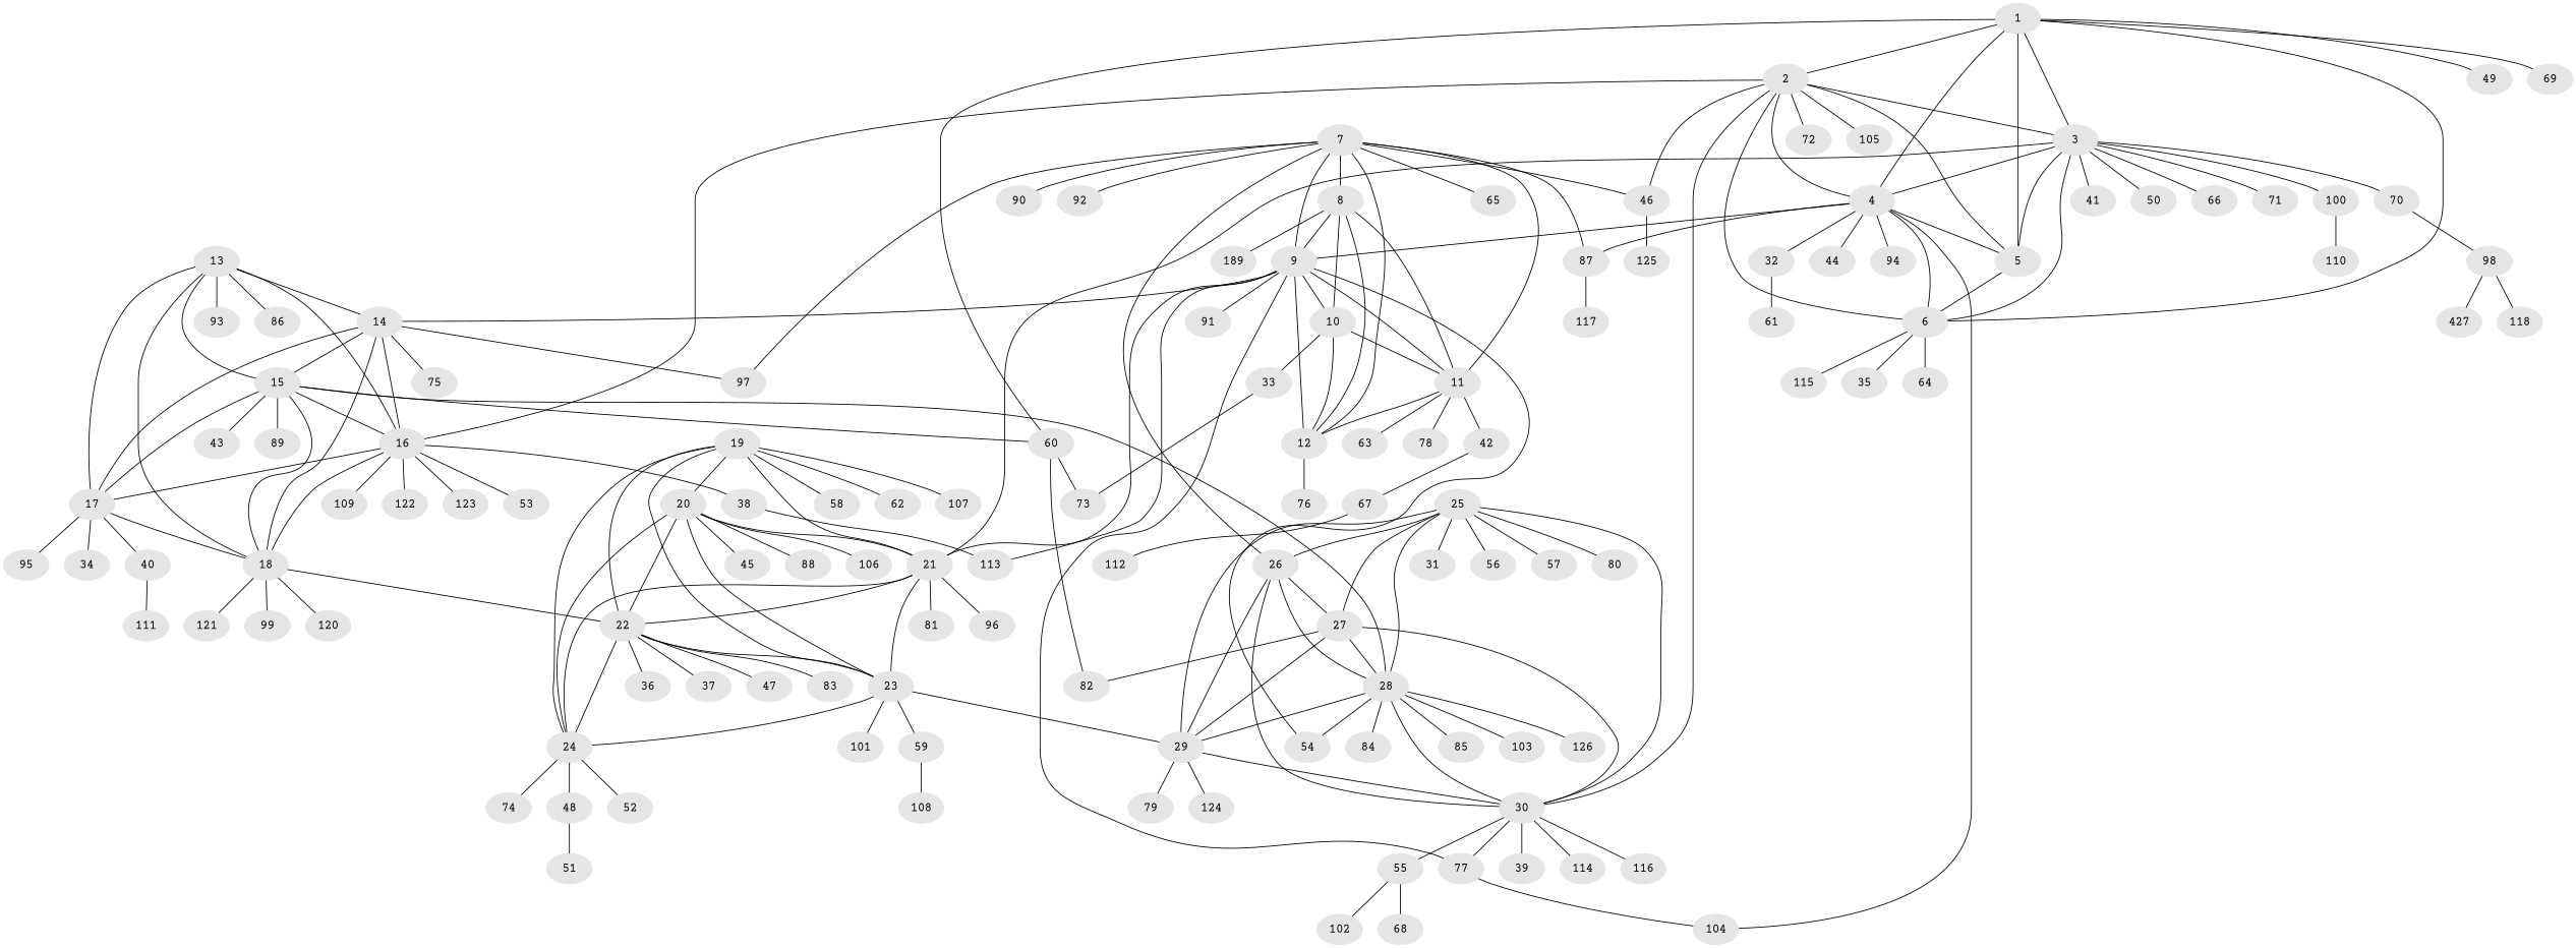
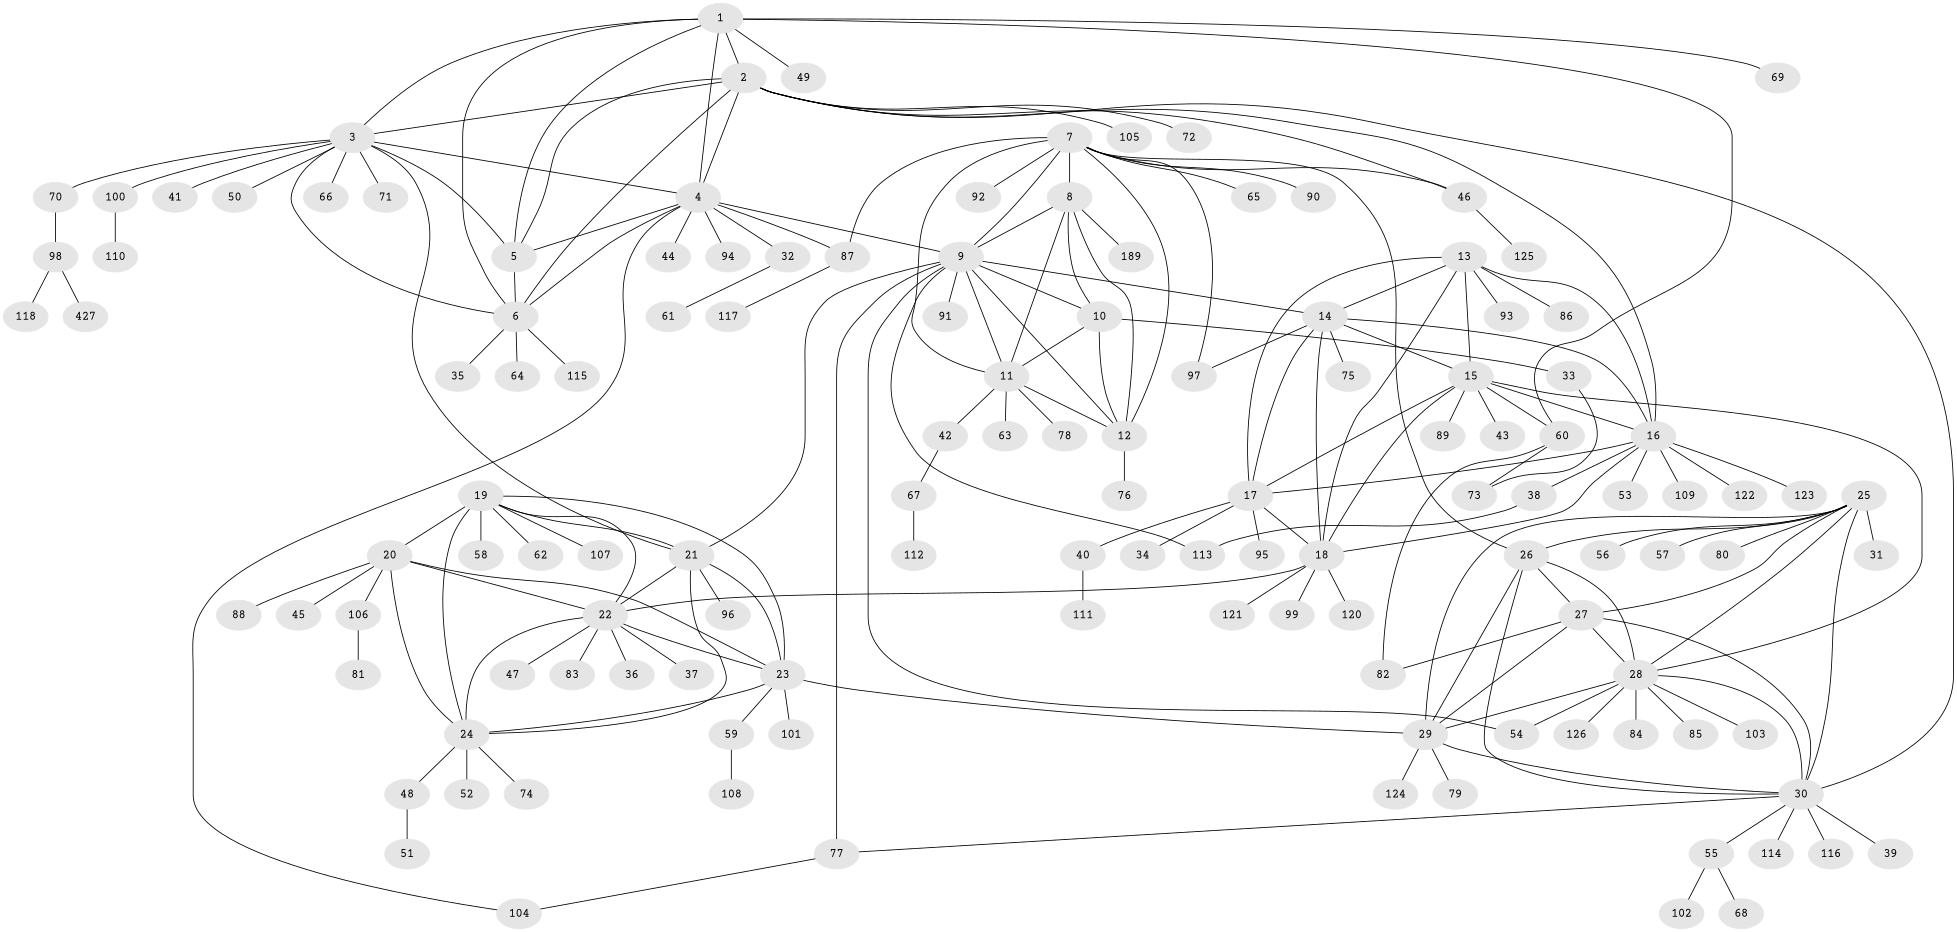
  graph {
    fontname="Courier Prime"
    node [color=gray90 fontname="Courier Prime" style=filled]
    edge [fontname="Courier Prime"]
    1
    2
    3
    4
    5
    6
    49
    60
    69
    16
    30
    46
    72
    105
    21
    41
    50
    66
    70
    71
    100
    9
    32
    44
    87
    94
    104
    35
    64
    115
    82
    73
    17
    18
    38
    53
    109
    122
    123
    77
    39
    55
    114
    116
    125
    22
    23
    24
    81
    96
    98
    110
    10
    11
    12
    14
    54
    91
    113
    61
    117
    7
    8
    26
    65
    90
    92
    97
    n69 [label=189]
    33
    42
    63
    78
    76
    28
    29
    27
    15
    75
    67
    13
    93
    86
    43
    89
    34
    40
    95
    99
    120
    121
    84
    85
    103
    126
    111
    36
    37
    47
    83
    19
    20
    58
    62
    107
    45
    88
    106
    59
    101
    48
    52
    74
    79
    124
    108
    51
    25
    31
    56
    57
    80
    68
    102
    112
    118
    n127 [label=427]
    1 -- 2
    1 -- 3
    1 -- 4
    1 -- 5
    1 -- 6
    1 -- 49
    1 -- 60
    1 -- 69
    2 -- 3
    2 -- 4
    2 -- 5
    2 -- 6
    2 -- 16
    2 -- 30
    2 -- 46
    2 -- 72
    2 -- 105
    3 -- 4
    3 -- 5
    3 -- 6
    3 -- 21
    3 -- 41
    3 -- 50
    3 -- 66
    3 -- 70
    3 -- 71
    3 -- 100
    4 -- 5
    4 -- 6
    4 -- 9
    4 -- 32
    4 -- 44
    4 -- 87
    4 -- 94
    4 -- 104
    5 -- 6
    6 -- 35
    6 -- 64
    6 -- 115
    60 -- 82
    60 -- 73
    16 -- 17
    16 -- 18
    16 -- 38
    16 -- 53
    16 -- 109
    16 -- 122
    16 -- 123
    30 -- 77
    30 -- 39
    30 -- 55
    30 -- 114
    30 -- 116
    46 -- 125
    21 -- 22
    21 -- 23
    21 -- 24
-   21 -- 81
+   106 -- 81
    21 -- 96
    70 -- 98
    100 -- 110
    9 -- 21
    9 -- 77
    9 -- 10
    9 -- 11
    9 -- 12
    9 -- 14
    9 -- 54
    9 -- 91
    9 -- 113
    32 -- 61
    87 -- 117
    17 -- 18
    17 -- 34
    17 -- 40
    17 -- 95
    18 -- 22
    18 -- 99
    18 -- 120
    18 -- 121
    38 -- 113
    77 -- 104
    55 -- 68
    55 -- 102
    22 -- 23
    22 -- 24
    22 -- 36
    22 -- 37
    22 -- 47
    22 -- 83
    23 -- 24
    23 -- 29
    23 -- 59
    23 -- 101
    24 -- 48
    24 -- 52
    24 -- 74
    98 -- 118
    98 -- n127
    10 -- 11
    10 -- 12
    10 -- 33
    11 -- 12
    11 -- 42
    11 -- 63
    11 -- 78
    12 -- 76
    14 -- 16
    14 -- 17
    14 -- 18
    14 -- 97
    14 -- 15
    14 -- 75
    7 -- 46
    7 -- 9
    7 -- 87
    7 -- 11
    7 -- 12
    7 -- 8
    7 -- 26
    7 -- 65
    7 -- 90
    7 -- 92
    7 -- 97
    8 -- 9
    8 -- 10
    8 -- 11
    8 -- 12
    8 -- n69
    26 -- 30
    26 -- 28
    26 -- 29
    26 -- 27
    33 -- 73
    42 -- 67
    28 -- 30
    28 -- 54
    28 -- 29
    28 -- 84
    28 -- 85
    28 -- 103
    28 -- 126
    29 -- 30
    29 -- 79
    29 -- 124
    27 -- 30
    27 -- 82
    27 -- 28
    27 -- 29
    15 -- 60
    15 -- 16
    15 -- 17
    15 -- 18
    15 -- 28
    15 -- 43
    15 -- 89
    67 -- 112
    13 -- 16
    13 -- 17
    13 -- 18
    13 -- 14
    13 -- 15
    13 -- 93
    13 -- 86
    40 -- 111
    19 -- 21
    19 -- 22
    19 -- 23
    19 -- 24
    19 -- 20
    19 -- 58
    19 -- 62
    19 -- 107
-   20 -- 21
    20 -- 22
    20 -- 23
    20 -- 24
    20 -- 45
    20 -- 88
    20 -- 106
    59 -- 108
    48 -- 51
    25 -- 30
    25 -- 26
    25 -- 28
    25 -- 29
    25 -- 27
    25 -- 31
    25 -- 56
    25 -- 57
    25 -- 80
  }
